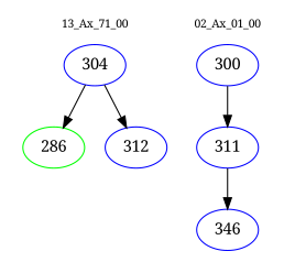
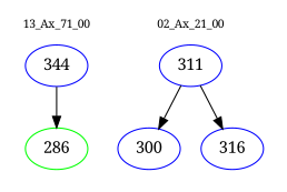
  digraph {
    fontname="Noto Serif"
    node [color=blue fontname="Noto Serif"]
    edge [color=black fontname="Noto Serif"]
-   n1 [label=304]
+   n1 [label=344]
    n2 [color=green label=286]
-   n3 [label=312]
    n4 [label=311]
    n5 [label=300]
-   n6 [label=346]
+   n6 [label=316]
    subgraph cluster_1 {
      color=white
      fontsize=10
      label="13_Ax_71_00"
      n1
      n2
-     n3
    }
    subgraph cluster_2 {
      color=white
      fontsize=10
-     label="02_Ax_01_00"
+     label="02_Ax_21_00"
      n4
      n5
      n6
    }
    n1 -> n2
-   n1 -> n3
-   n5 -> n4
+   n4 -> n5
    n4 -> n6
  }
